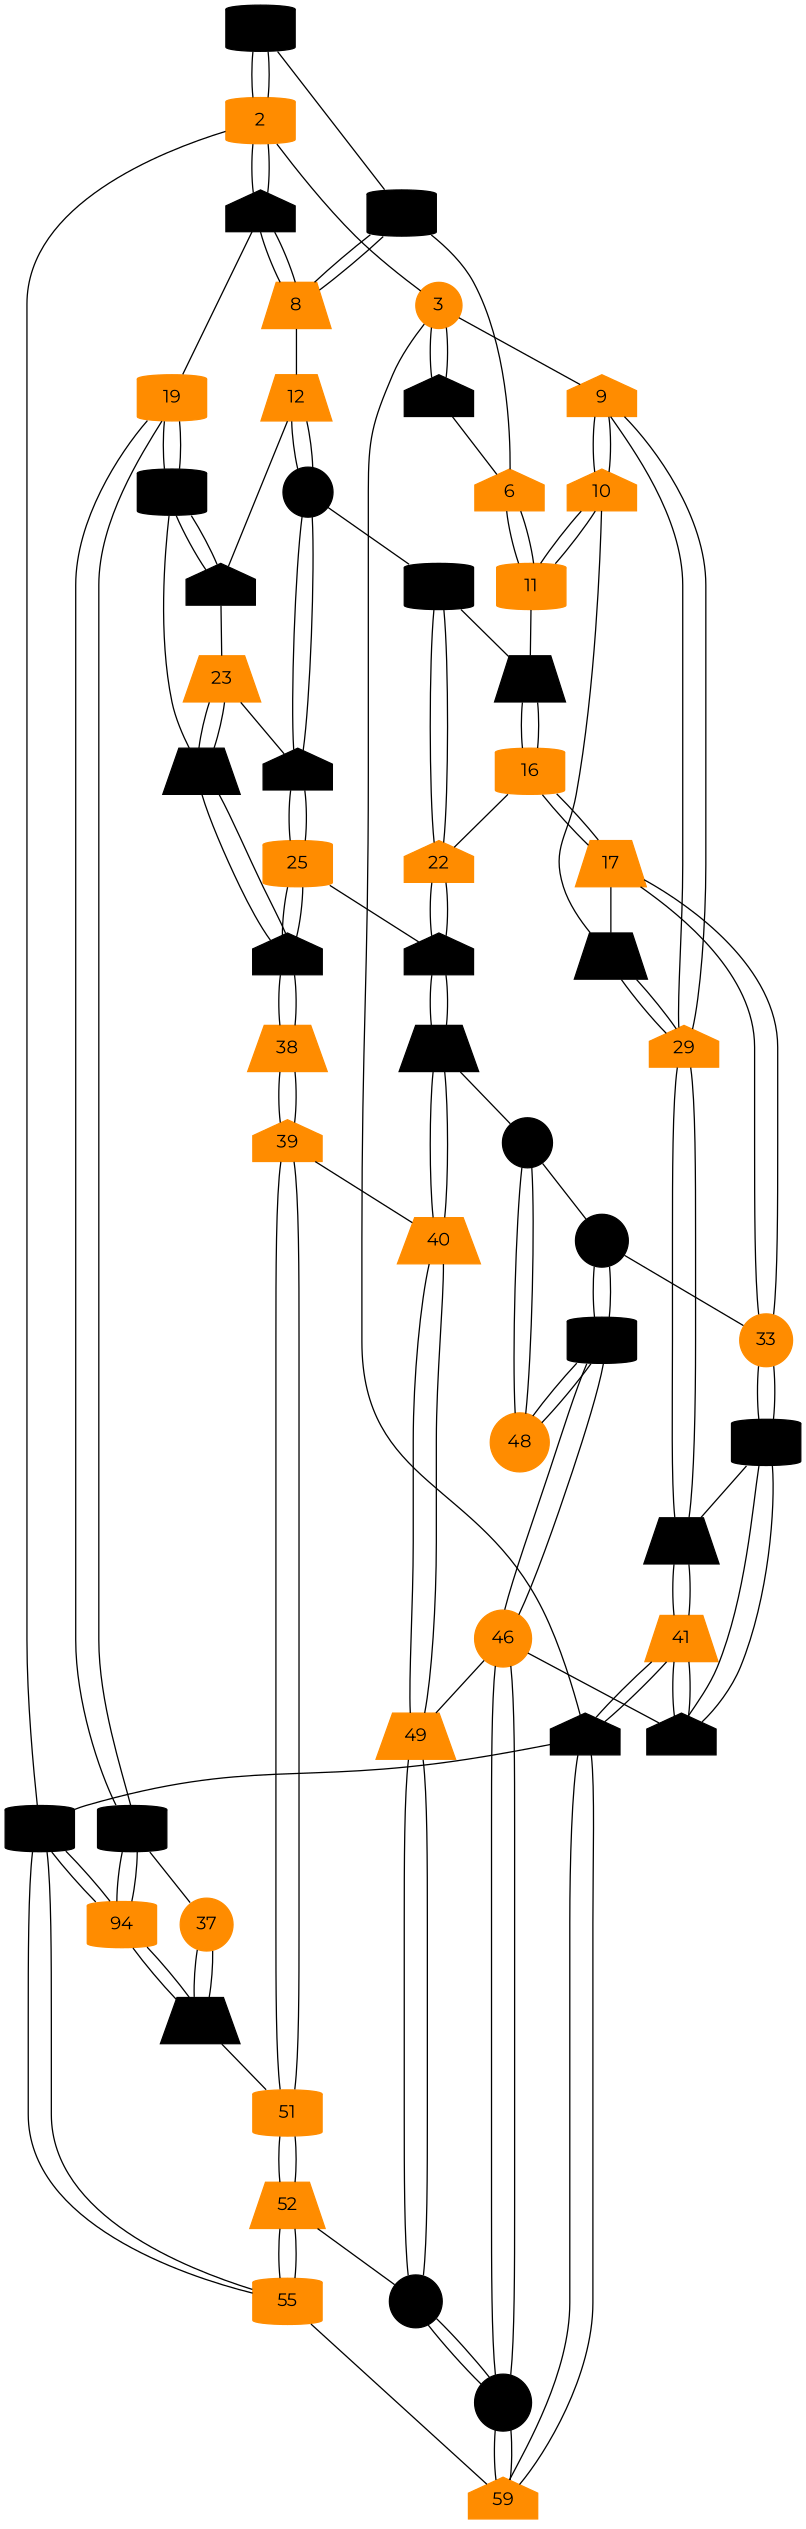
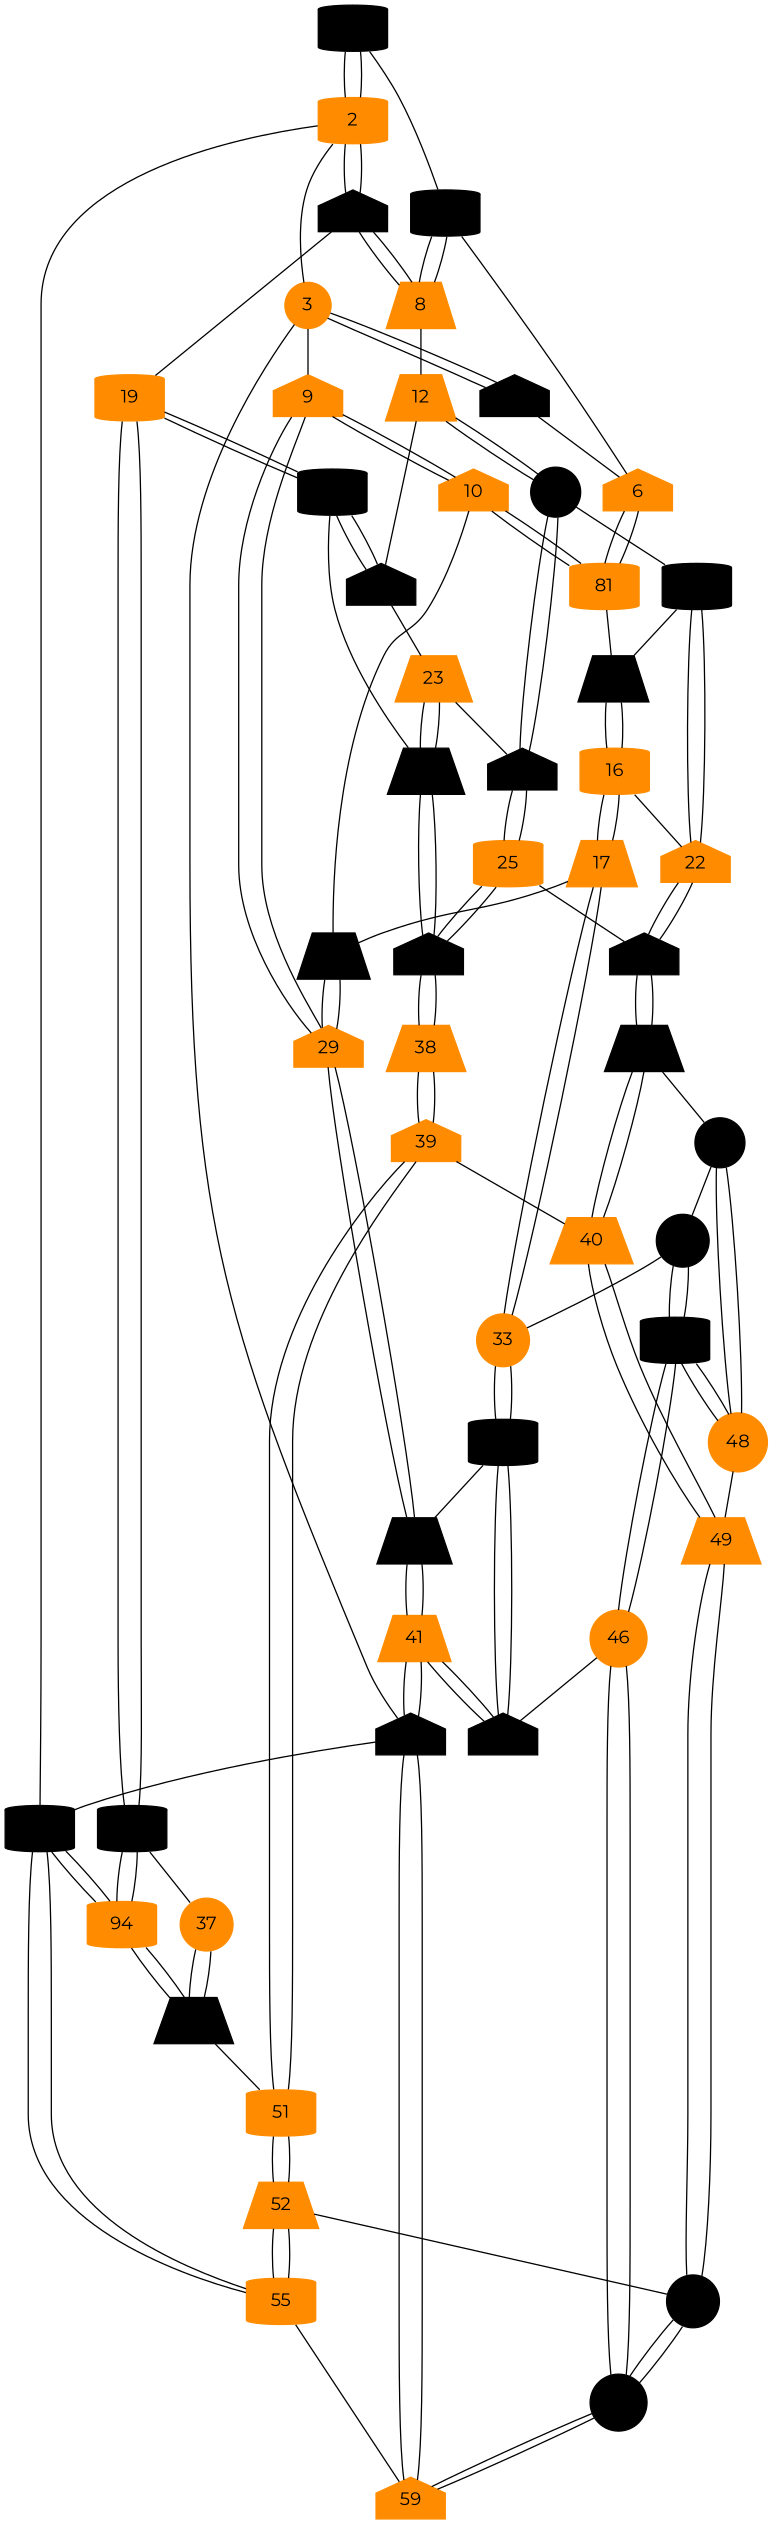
  graph {
    fontname=Montserrat
    node [color=darkorange fontname=Montserrat shape=cylinder style=filled]
    edge [fontname=Montserrat]
    1 [color=black]
    2
    5 [color=black]
    3 [shape=circle]
    7 [color=black shape=house]
    43 [color=black]
    6 [shape=house]
    8 [shape=trapezium]
    4 [color=black shape=house]
    9 [shape=house]
    42 [color=black shape=house]
    19
    n13 [label=94]
    55
    10 [shape=house]
    29 [shape=house]
    n17 [label=59 shape=house]
-   11
+   11 [label=81]
    12 [shape=trapezium]
    15 [color=black shape=trapezium]
    20 [color=black]
    36 [color=black]
    13 [color=black shape=circle]
    21 [color=black shape=house]
    18 [color=black shape=trapezium]
    35 [color=black shape=trapezium]
    16
    14 [color=black]
    24 [color=black shape=house]
    23 [shape=trapezium]
    22 [shape=house]
    25
    26 [color=black shape=house]
    17 [shape=trapezium]
    33 [shape=circle]
    34 [color=black]
    27 [color=black shape=trapezium]
    37 [shape=circle]
    28 [color=black shape=house]
    30 [color=black shape=trapezium]
    38 [shape=trapezium]
    31 [color=black shape=circle]
    40 [shape=trapezium]
    39 [shape=house]
    41 [shape=trapezium]
    32 [color=black shape=circle]
    48 [shape=circle]
    49 [shape=trapezium]
    45 [color=black]
    46 [shape=circle]
    47 [color=black shape=house]
    50 [color=black shape=trapezium]
    51
    52 [shape=trapezium]
    53 [color=black shape=circle]
    54 [color=black shape=circle]
    1 -- 2
    1 -- 2
    1 -- 5
    2 -- 3
    2 -- 7
    2 -- 7
    2 -- 43
    5 -- 6
    5 -- 8
    5 -- 8
    3 -- 4
    3 -- 4
    3 -- 9
    3 -- 42
    7 -- 8
    7 -- 8
    7 -- 19
    43 -- n13
    43 -- n13
    43 -- 55
    43 -- 55
    6 -- 11
    6 -- 11
    8 -- 12
    4 -- 6
    9 -- 10
    9 -- 10
    9 -- 29
    9 -- 29
    42 -- 43
    42 -- n17
    42 -- n17
    19 -- 20
    19 -- 20
    19 -- 36
    19 -- 36
    n13 -- 50
    n13 -- 50
    55 -- n17
    10 -- 11
    10 -- 11
    10 -- 18
    29 -- 35
    29 -- 35
    11 -- 15
    12 -- 13
    12 -- 13
    12 -- 21
    15 -- 16
    15 -- 16
    20 -- 21
    20 -- 21
    20 -- 27
    36 -- n13
    36 -- n13
    36 -- 37
    13 -- 14
    13 -- 24
    13 -- 24
    21 -- 23
    18 -- 29
    18 -- 29
    35 -- 41
    35 -- 41
    16 -- 22
    16 -- 17
    16 -- 17
    14 -- 15
    14 -- 22
    14 -- 22
    24 -- 25
    24 -- 25
    23 -- 24
    23 -- 27
    23 -- 27
    22 -- 26
    22 -- 26
    25 -- 26
    25 -- 28
    25 -- 28
    26 -- 30
    26 -- 30
    17 -- 18
    17 -- 33
    17 -- 33
    33 -- 34
    33 -- 34
    34 -- 35
    34 -- 47
    34 -- 47
    27 -- 28
    27 -- 28
    37 -- 50
    37 -- 50
    28 -- 38
    28 -- 38
    30 -- 31
    30 -- 40
    30 -- 40
    38 -- 39
    38 -- 39
    31 -- 32
    31 -- 48
    31 -- 48
    40 -- 49
    40 -- 49
    39 -- 40
    39 -- 51
    39 -- 51
    41 -- 42
    41 -- 42
    41 -- 47
    41 -- 47
    32 -- 33
    32 -- 45
    32 -- 45
-   46 -- 49
+   48 -- 49
    49 -- 53
    49 -- 53
    45 -- 48
    45 -- 48
    45 -- 46
    45 -- 46
    46 -- 47
    46 -- 54
    46 -- 54
    50 -- 51
    51 -- 52
    51 -- 52
    52 -- 55
    52 -- 55
    52 -- 53
    53 -- 54
    53 -- 54
    54 -- n17
    54 -- n17
  }
